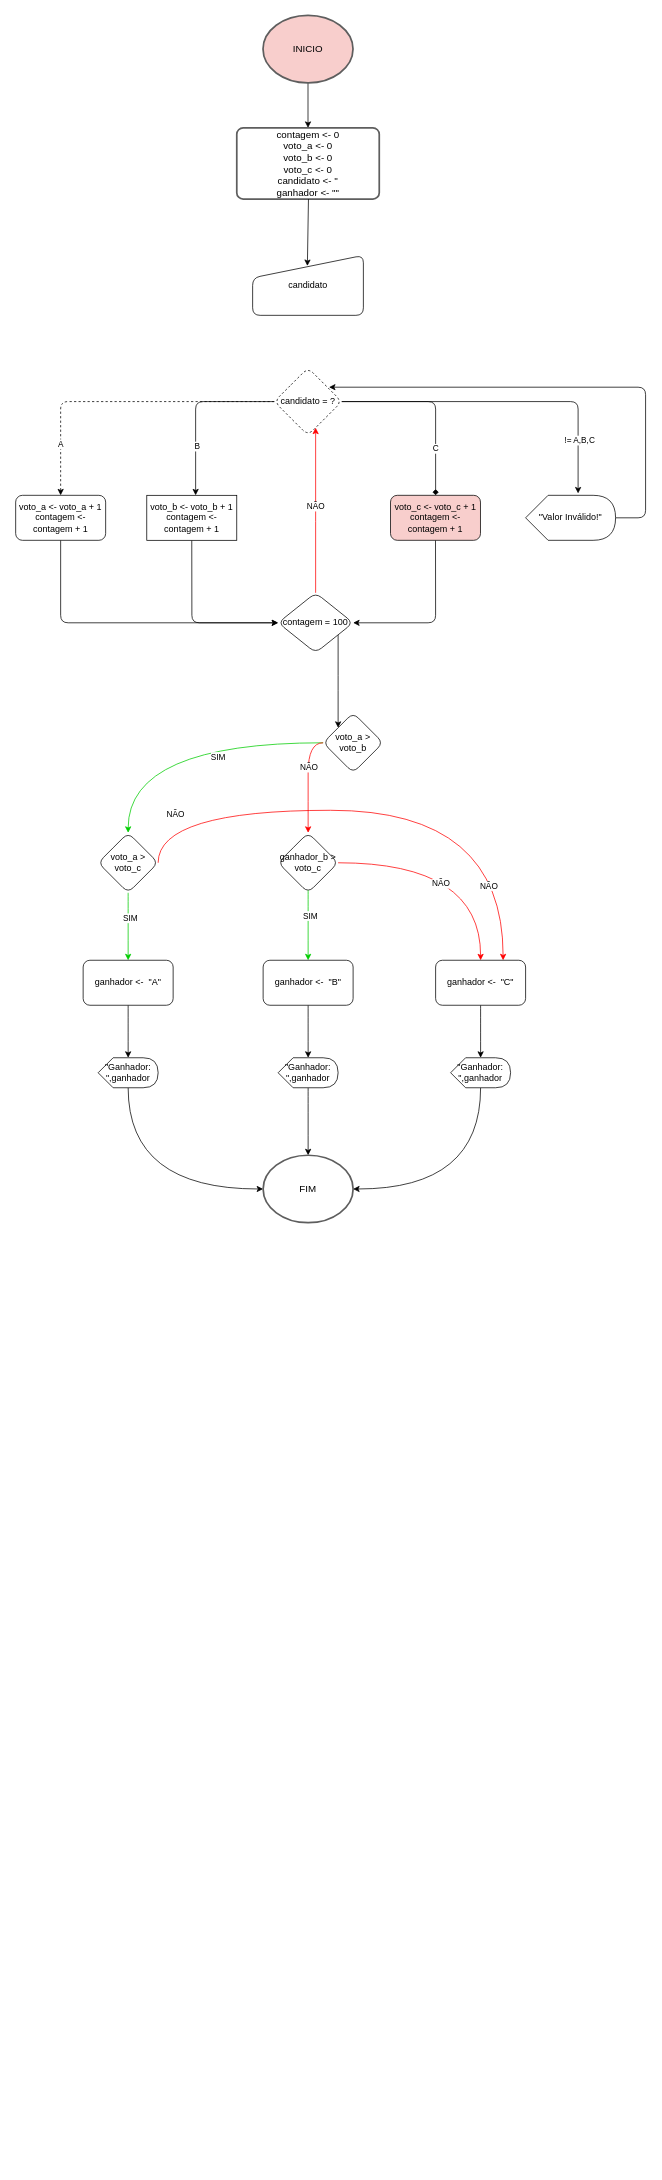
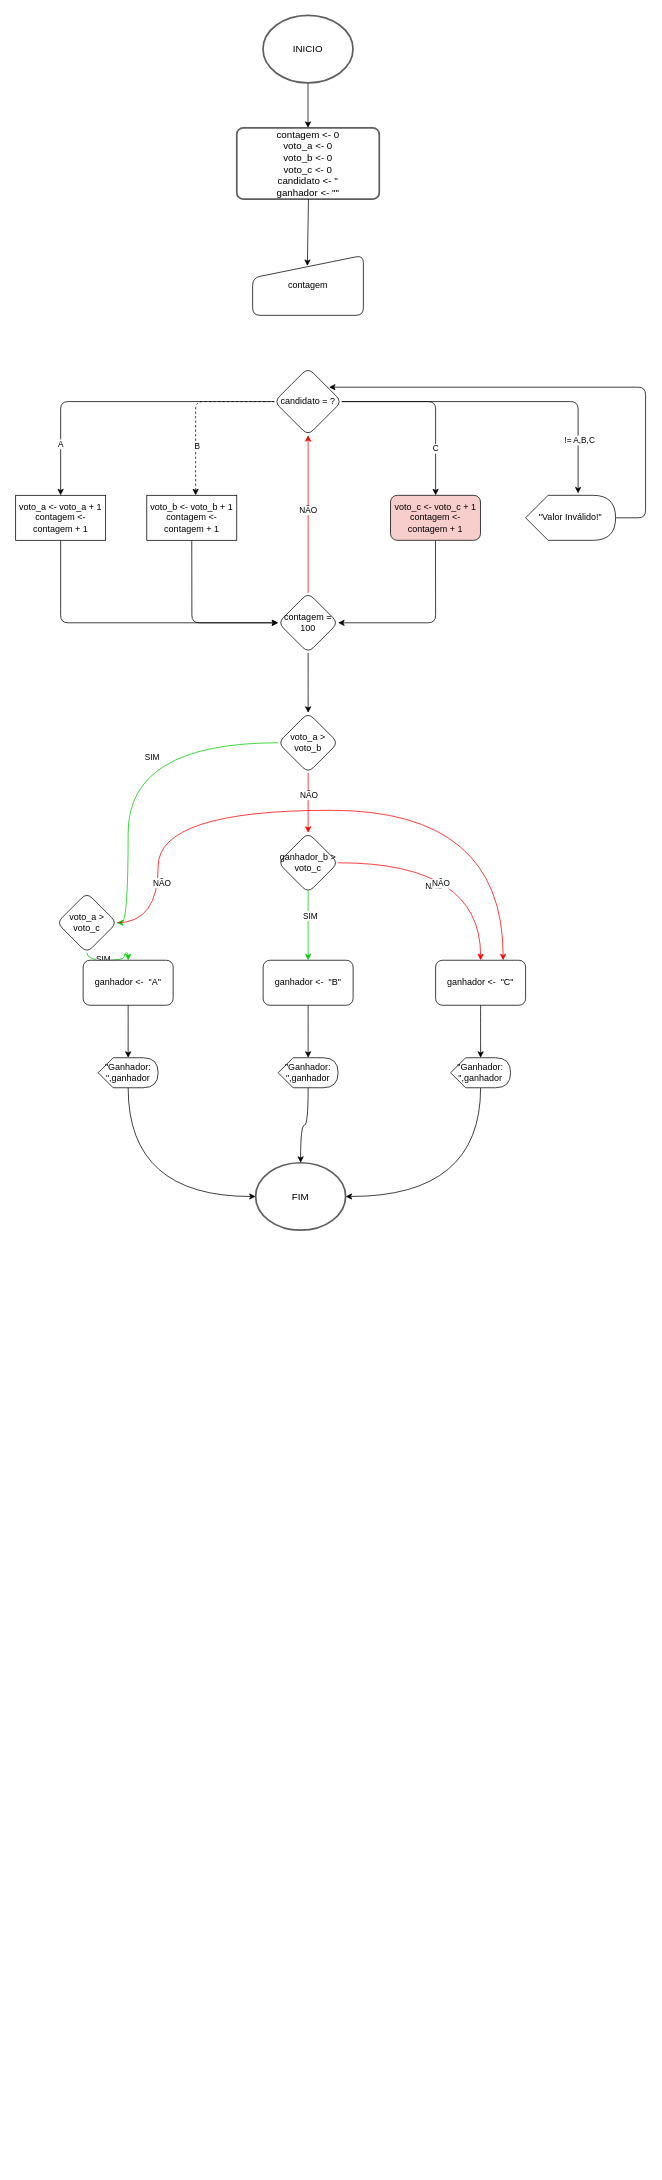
  <mxCell id="0" />
  <mxCell id="1" parent="0" />
  <mxCell id="2" value="" style="html=1;jettySize=18;whiteSpace=wrap;fontSize=13.3;fontColor=#333333;fontStyle=1;strokeColor=#5E5E5E;strokeWidth=1.5;rounded=1;arcSize=12;edgeStyle=orthogonalEdgeStyle;startArrow=none;endArrow=block;endFill=1;exitX=0.009;exitY=0.5;exitPerimeter=0;entryX=0.009;entryY=0.5;entryPerimeter=0;" parent="1" edge="1"><mxGeometry width="100" height="100" relative="1" as="geometry"><Array as="points"><mxPoint x="695" y="2885" /><mxPoint x="695" y="2574" /></Array><mxPoint x="796.17" y="2574" as="targetPoint" /></mxGeometry></mxCell>
  <mxCell id="3" value="Não" style="text;html=1;resizable=0;labelBackgroundColor=default;align=center;verticalAlign=middle;fontStyle=1;fontColor=#333333;fontSize=13.3;rounded=1;" parent="2" vertex="1"><mxGeometry relative="1" as="geometry" /></mxCell>
  <mxCell id="4" value="" style="edgeStyle=none;html=1;" edge="1" parent="1" source="5" target="6"><mxGeometry relative="1" as="geometry" /></mxCell>
- <mxCell id="5" value="INICIO" style="html=1;overflow=block;blockSpacing=1;whiteSpace=wrap;ellipse;fontSize=13;spacing=3.8;strokeColor=#5e5e5e;strokeOpacity=100;rounded=1;absoluteArcSize=1;arcSize=9;strokeWidth=2.3;fillColor=#f8cecc;" parent="1" vertex="1"><mxGeometry x="349.85" y="20" width="120" height="90" as="geometry" /></mxCell>
+ <mxCell id="5" value="INICIO" style="html=1;overflow=block;blockSpacing=1;whiteSpace=wrap;ellipse;fontSize=13;spacing=3.8;strokeColor=#5e5e5e;strokeOpacity=100;rounded=1;absoluteArcSize=1;arcSize=9;strokeWidth=2.3;" parent="1" vertex="1"><mxGeometry x="349.85" y="20" width="120" height="90" as="geometry" /></mxCell>
  <mxCell id="6" value="contagem &amp;lt;- 0&lt;br&gt;voto_a &amp;lt;- 0&lt;br&gt;voto_b &amp;lt;- 0&lt;br&gt;voto_c &amp;lt;- 0&lt;br&gt;candidato &amp;lt;- ''&lt;br&gt;ganhador &amp;lt;- &quot;&quot;" style="whiteSpace=wrap;html=1;fontSize=13;strokeColor=#5e5e5e;spacing=3.8;rounded=1;arcSize=9;strokeWidth=2.3;" vertex="1" parent="1"><mxGeometry x="314.85" y="170" width="190" height="95" as="geometry" /></mxCell>
- <mxCell id="7" value="candidato" style="shape=manualInput;whiteSpace=wrap;html=1;rounded=1;" vertex="1" parent="1"><mxGeometry x="336" y="340" width="147.69" height="80" as="geometry" /></mxCell>
+ <mxCell id="7" value="contagem" style="shape=manualInput;whiteSpace=wrap;html=1;rounded=1;" vertex="1" parent="1"><mxGeometry x="336" y="340" width="147.69" height="80" as="geometry" /></mxCell>
  <mxCell id="8" value="" style="edgeStyle=none;html=1;entryX=0.485;entryY=0.177;entryDx=0;entryDy=0;entryPerimeter=0;" edge="1" parent="7"><mxGeometry relative="1" as="geometry"><mxPoint x="74.448" y="-75" as="sourcePoint" /><mxPoint x="73.0" y="14.16" as="targetPoint" /></mxGeometry></mxCell>
- <mxCell id="9" value="" style="edgeStyle=elbowEdgeStyle;html=1;" edge="1" parent="1" source="17" target="19"><mxGeometry relative="1" as="geometry"><Array as="points"><mxPoint x="260" y="590" /><mxPoint x="250" y="600" /><mxPoint x="260" y="600" /></Array></mxGeometry></mxCell>
+ <mxCell id="9" value="" style="edgeStyle=elbowEdgeStyle;html=1;dashed=1;" edge="1" parent="1" source="17" target="19"><mxGeometry relative="1" as="geometry"><Array as="points"><mxPoint x="260" y="590" /><mxPoint x="250" y="600" /><mxPoint x="260" y="600" /></Array></mxGeometry></mxCell>
  <mxCell id="10" value="B" style="edgeLabel;html=1;align=center;verticalAlign=middle;resizable=0;points=[];" vertex="1" connectable="0" parent="9"><mxGeometry x="0.427" y="1" relative="1" as="geometry"><mxPoint as="offset" /></mxGeometry></mxCell>
- <mxCell id="11" value="" style="edgeStyle=elbowEdgeStyle;html=1;dashed=1;" edge="1" parent="1" source="17" target="21"><mxGeometry relative="1" as="geometry"><Array as="points"><mxPoint x="80" y="590" /></Array></mxGeometry></mxCell>
+ <mxCell id="11" value="" style="edgeStyle=elbowEdgeStyle;html=1;" edge="1" parent="1" source="17" target="21"><mxGeometry relative="1" as="geometry"><Array as="points"><mxPoint x="80" y="590" /></Array></mxGeometry></mxCell>
  <mxCell id="12" value="A" style="edgeLabel;html=1;align=center;verticalAlign=middle;resizable=0;points=[];" vertex="1" connectable="0" parent="11"><mxGeometry x="0.662" y="-1" relative="1" as="geometry"><mxPoint as="offset" /></mxGeometry></mxCell>
- <mxCell id="13" value="" style="edgeStyle=elbowEdgeStyle;html=1;endArrow=diamond;" edge="1" parent="1" source="17" target="23"><mxGeometry relative="1" as="geometry"><Array as="points"><mxPoint x="580" y="600" /></Array></mxGeometry></mxCell>
+ <mxCell id="13" value="" style="edgeStyle=elbowEdgeStyle;html=1;" edge="1" parent="1" source="17" target="23"><mxGeometry relative="1" as="geometry"><Array as="points"><mxPoint x="580" y="600" /></Array></mxGeometry></mxCell>
  <mxCell id="14" value="C" style="edgeLabel;html=1;align=center;verticalAlign=middle;resizable=0;points=[];" vertex="1" connectable="0" parent="13"><mxGeometry x="0.507" y="-1" relative="1" as="geometry"><mxPoint as="offset" /></mxGeometry></mxCell>
  <mxCell id="15" value="" style="edgeStyle=elbowEdgeStyle;html=1;entryX=0.579;entryY=-0.042;entryDx=0;entryDy=0;entryPerimeter=0;" edge="1" parent="1" source="17" target="25"><mxGeometry relative="1" as="geometry"><mxPoint x="770" y="660" as="targetPoint" /><Array as="points"><mxPoint x="770" y="610" /></Array></mxGeometry></mxCell>
  <mxCell id="16" value="!= A,B,C" style="edgeLabel;html=1;align=center;verticalAlign=middle;resizable=0;points=[];" vertex="1" connectable="0" parent="15"><mxGeometry x="0.674" y="1" relative="1" as="geometry"><mxPoint as="offset" /></mxGeometry></mxCell>
- <mxCell id="17" value="candidato = ?" style="rhombus;whiteSpace=wrap;html=1;rounded=1;dashed=1;" vertex="1" parent="1"><mxGeometry x="364.85" y="490" width="90" height="90" as="geometry" /></mxCell>
+ <mxCell id="17" value="candidato = ?" style="rhombus;whiteSpace=wrap;html=1;rounded=1;" vertex="1" parent="1"><mxGeometry x="364.85" y="490" width="90" height="90" as="geometry" /></mxCell>
  <mxCell id="18" style="edgeStyle=elbowEdgeStyle;html=1;exitX=0.5;exitY=1;exitDx=0;exitDy=0;entryX=0;entryY=0.5;entryDx=0;entryDy=0;" edge="1" parent="1" source="19" target="29"><mxGeometry relative="1" as="geometry"><Array as="points"><mxPoint x="255" y="770" /></Array></mxGeometry></mxCell>
  <mxCell id="19" value="voto_b &amp;lt;- voto_b + 1&lt;br style=&quot;border-color: var(--border-color);&quot;&gt;contagem &amp;lt;- contagem + 1" style="whiteSpace=wrap;html=1;rounded=0;" vertex="1" parent="1"><mxGeometry x="194.85" y="660" width="120" height="60" as="geometry" /></mxCell>
  <mxCell id="20" value="" style="edgeStyle=elbowEdgeStyle;html=1;" edge="1" parent="1" source="21" target="29"><mxGeometry relative="1" as="geometry"><Array as="points"><mxPoint x="80" y="770" /></Array></mxGeometry></mxCell>
- <mxCell id="21" value="voto_a &amp;lt;- voto_a + 1&lt;br&gt;contagem &amp;lt;- contagem + 1" style="whiteSpace=wrap;html=1;rounded=1;" vertex="1" parent="1"><mxGeometry x="20" y="660" width="120" height="60" as="geometry" /></mxCell>
+ <mxCell id="21" value="voto_a &amp;lt;- voto_a + 1&lt;br&gt;contagem &amp;lt;- contagem + 1" style="whiteSpace=wrap;html=1;rounded=0;" vertex="1" parent="1"><mxGeometry x="20" y="660" width="120" height="60" as="geometry" /></mxCell>
  <mxCell id="22" style="edgeStyle=elbowEdgeStyle;html=1;exitX=0.5;exitY=1;exitDx=0;exitDy=0;entryX=1;entryY=0.5;entryDx=0;entryDy=0;" edge="1" parent="1" source="23" target="29"><mxGeometry relative="1" as="geometry"><Array as="points"><mxPoint x="580" y="770" /></Array></mxGeometry></mxCell>
  <mxCell id="23" value="voto_c &amp;lt;- voto_c + 1&lt;br style=&quot;border-color: var(--border-color);&quot;&gt;contagem &amp;lt;- contagem + 1" style="whiteSpace=wrap;html=1;rounded=1;fillColor=#f8cecc;" vertex="1" parent="1"><mxGeometry x="519.85" y="660" width="120" height="60" as="geometry" /></mxCell>
  <mxCell id="24" style="edgeStyle=elbowEdgeStyle;html=1;exitX=1;exitY=0.5;exitDx=0;exitDy=0;exitPerimeter=0;entryX=0.811;entryY=0.287;entryDx=0;entryDy=0;entryPerimeter=0;" edge="1" parent="1" source="25" target="17"><mxGeometry relative="1" as="geometry"><Array as="points"><mxPoint x="860" y="590" /></Array></mxGeometry></mxCell>
  <mxCell id="25" value="&quot;Valor Inválido!&quot;" style="shape=display;whiteSpace=wrap;html=1;rounded=1;" vertex="1" parent="1"><mxGeometry x="700" y="660" width="120" height="60" as="geometry" /></mxCell>
  <mxCell id="26" style="edgeStyle=elbowEdgeStyle;html=1;exitX=0.5;exitY=0;exitDx=0;exitDy=0;strokeColor=#FF0000;" edge="1" parent="1" source="29" target="17"><mxGeometry relative="1" as="geometry" /></mxCell>
  <mxCell id="27" value="NÃO" style="edgeLabel;html=1;align=center;verticalAlign=middle;resizable=0;points=[];" vertex="1" connectable="0" parent="26"><mxGeometry x="0.055" y="1" relative="1" as="geometry"><mxPoint as="offset" /></mxGeometry></mxCell>
  <mxCell id="28" value="" style="edgeStyle=elbowEdgeStyle;html=1;strokeColor=#000000;" edge="1" parent="1" source="29" target="34"><mxGeometry relative="1" as="geometry" /></mxCell>
- <mxCell id="29" value="contagem = 100" style="rhombus;whiteSpace=wrap;html=1;rounded=1;" vertex="1" parent="1"><mxGeometry x="370" y="790" width="100" height="80" as="geometry" /></mxCell>
+ <mxCell id="29" value="contagem = 100" style="rhombus;whiteSpace=wrap;html=1;rounded=1;" vertex="1" parent="1"><mxGeometry x="370" y="790" width="80" height="80" as="geometry" /></mxCell>
  <mxCell id="30" value="" style="edgeStyle=orthogonalEdgeStyle;html=1;strokeColor=#00CC00;curved=1;" edge="1" parent="1" source="34" target="40"><mxGeometry relative="1" as="geometry"><Array as="points"><mxPoint x="170" y="990" /></Array></mxGeometry></mxCell>
  <mxCell id="31" value="SIM" style="edgeLabel;html=1;align=center;verticalAlign=middle;resizable=0;points=[];" vertex="1" connectable="0" parent="30"><mxGeometry x="-0.259" y="18" relative="1" as="geometry"><mxPoint as="offset" /></mxGeometry></mxCell>
  <mxCell id="32" value="" style="edgeStyle=orthogonalEdgeStyle;curved=1;html=1;strokeColor=#FF0000;" edge="1" parent="1" source="34" target="47"><mxGeometry relative="1" as="geometry"><Array as="points"><mxPoint x="410" y="1070" /><mxPoint x="410" y="1070" /></Array></mxGeometry></mxCell>
  <mxCell id="33" value="NÃO" style="edgeLabel;html=1;align=center;verticalAlign=middle;resizable=0;points=[];" vertex="1" connectable="0" parent="32"><mxGeometry x="-0.264" relative="1" as="geometry"><mxPoint as="offset" /></mxGeometry></mxCell>
- <mxCell id="34" value="voto_a &amp;gt; voto_b" style="rhombus;whiteSpace=wrap;html=1;rounded=1;" vertex="1" parent="1"><mxGeometry x="430" y="950" width="80" height="80" as="geometry" /></mxCell>
+ <mxCell id="34" value="voto_a &amp;gt; voto_b" style="rhombus;whiteSpace=wrap;html=1;rounded=1;" vertex="1" parent="1"><mxGeometry x="370" y="950" width="80" height="80" as="geometry" /></mxCell>
  <mxCell id="35" value="" style="edgeStyle=orthogonalEdgeStyle;curved=1;html=1;strokeColor=#00CC00;" edge="1" parent="1" source="40" target="42"><mxGeometry relative="1" as="geometry" /></mxCell>
  <mxCell id="36" value="SIM" style="edgeLabel;html=1;align=center;verticalAlign=middle;resizable=0;points=[];" vertex="1" connectable="0" parent="35"><mxGeometry x="-0.267" y="2" relative="1" as="geometry"><mxPoint as="offset" /></mxGeometry></mxCell>
  <mxCell id="37" value="" style="edgeStyle=orthogonalEdgeStyle;curved=1;html=1;strokeColor=#FF0000;entryX=0.75;entryY=0;entryDx=0;entryDy=0;exitX=1;exitY=0.5;exitDx=0;exitDy=0;" edge="1" parent="1" source="40" target="55"><mxGeometry relative="1" as="geometry"><Array as="points"><mxPoint x="210" y="1080" /><mxPoint x="670" y="1080" /></Array></mxGeometry></mxCell>
  <mxCell id="38" value="NÃO" style="edgeLabel;html=1;align=center;verticalAlign=middle;resizable=0;points=[];" vertex="1" connectable="0" parent="37"><mxGeometry x="-0.083" y="-1" relative="1" as="geometry"><mxPoint x="175" y="99" as="offset" /></mxGeometry></mxCell>
  <mxCell id="39" value="NÃO" style="edgeLabel;html=1;align=center;verticalAlign=middle;resizable=0;points=[];" vertex="1" connectable="0" parent="37"><mxGeometry x="-0.748" y="-4" relative="1" as="geometry"><mxPoint as="offset" /></mxGeometry></mxCell>
- <mxCell id="40" value="voto_a &amp;gt; voto_c" style="rhombus;whiteSpace=wrap;html=1;rounded=1;" vertex="1" parent="1"><mxGeometry x="130" y="1110" width="80" height="80" as="geometry" /></mxCell>
+ <mxCell id="40" value="voto_a &amp;gt; voto_c" style="rhombus;whiteSpace=wrap;html=1;rounded=1;" vertex="1" parent="1"><mxGeometry x="75" y="1190" width="80" height="80" as="geometry" /></mxCell>
  <mxCell id="41" value="" style="edgeStyle=orthogonalEdgeStyle;curved=1;html=1;strokeColor=#000000;" edge="1" parent="1" source="42" target="44"><mxGeometry relative="1" as="geometry" /></mxCell>
  <mxCell id="42" value="ganhador &amp;lt;-&amp;nbsp; &quot;A&quot;" style="whiteSpace=wrap;html=1;rounded=1;" vertex="1" parent="1"><mxGeometry x="110" y="1280" width="120" height="60" as="geometry" /></mxCell>
  <mxCell id="43" style="edgeStyle=orthogonalEdgeStyle;curved=1;html=1;exitX=0;exitY=0;exitDx=40;exitDy=40;exitPerimeter=0;entryX=0;entryY=0.5;entryDx=0;entryDy=0;strokeColor=#000000;" edge="1" parent="1" source="44" target="58"><mxGeometry relative="1" as="geometry" /></mxCell>
  <mxCell id="44" value="&quot;Ganhador: &quot;,ganhador" style="shape=display;whiteSpace=wrap;html=1;rounded=1;" vertex="1" parent="1"><mxGeometry x="130" y="1410" width="80" height="40" as="geometry" /></mxCell>
  <mxCell id="45" value="" style="edgeStyle=orthogonalEdgeStyle;curved=1;html=1;strokeColor=#FF0000;entryX=0.5;entryY=0;entryDx=0;entryDy=0;" edge="1" parent="1" source="47" target="55"><mxGeometry relative="1" as="geometry"><mxPoint x="640" y="1280" as="targetPoint" /></mxGeometry></mxCell>
  <mxCell id="46" value="NÃO" style="edgeLabel;html=1;align=center;verticalAlign=middle;resizable=0;points=[];" vertex="1" connectable="0" parent="45"><mxGeometry x="-0.147" y="-27" relative="1" as="geometry"><mxPoint as="offset" /></mxGeometry></mxCell>
  <mxCell id="47" value="ganhador_b &amp;gt; voto_c" style="rhombus;whiteSpace=wrap;html=1;rounded=1;" vertex="1" parent="1"><mxGeometry x="370" y="1110" width="80" height="80" as="geometry" /></mxCell>
  <mxCell id="48" value="" style="edgeStyle=orthogonalEdgeStyle;curved=1;html=1;strokeColor=#00CC00;exitX=0.5;exitY=0.958;exitDx=0;exitDy=0;exitPerimeter=0;" edge="1" parent="1" target="51" source="47"><mxGeometry relative="1" as="geometry"><mxPoint x="410" y="1190" as="sourcePoint" /></mxGeometry></mxCell>
  <mxCell id="49" value="SIM" style="edgeLabel;html=1;align=center;verticalAlign=middle;resizable=0;points=[];" vertex="1" connectable="0" parent="48"><mxGeometry x="-0.267" y="2" relative="1" as="geometry"><mxPoint as="offset" /></mxGeometry></mxCell>
  <mxCell id="50" value="" style="edgeStyle=orthogonalEdgeStyle;curved=1;html=1;strokeColor=#000000;" edge="1" parent="1" source="51" target="53"><mxGeometry relative="1" as="geometry" /></mxCell>
  <mxCell id="51" value="ganhador &amp;lt;-&amp;nbsp; &quot;B&quot;" style="whiteSpace=wrap;html=1;rounded=1;" vertex="1" parent="1"><mxGeometry x="350" y="1280" width="120" height="60" as="geometry" /></mxCell>
  <mxCell id="52" style="edgeStyle=orthogonalEdgeStyle;curved=1;html=1;exitX=0;exitY=0;exitDx=40;exitDy=40;exitPerimeter=0;entryX=0.5;entryY=0;entryDx=0;entryDy=0;strokeColor=#000000;" edge="1" parent="1" source="53" target="58"><mxGeometry relative="1" as="geometry" /></mxCell>
  <mxCell id="53" value="&quot;Ganhador: &quot;,ganhador" style="shape=display;whiteSpace=wrap;html=1;rounded=1;" vertex="1" parent="1"><mxGeometry x="370" y="1410" width="80" height="40" as="geometry" /></mxCell>
  <mxCell id="54" value="" style="edgeStyle=orthogonalEdgeStyle;curved=1;html=1;strokeColor=#000000;" edge="1" parent="1" source="55" target="57"><mxGeometry relative="1" as="geometry" /></mxCell>
  <mxCell id="55" value="ganhador &amp;lt;-&amp;nbsp; &quot;C&quot;" style="whiteSpace=wrap;html=1;rounded=1;" vertex="1" parent="1"><mxGeometry x="580" y="1280" width="120" height="60" as="geometry" /></mxCell>
  <mxCell id="56" style="edgeStyle=orthogonalEdgeStyle;curved=1;html=1;exitX=0;exitY=0;exitDx=40;exitDy=40;exitPerimeter=0;entryX=1;entryY=0.5;entryDx=0;entryDy=0;strokeColor=#000000;" edge="1" parent="1" source="57" target="58"><mxGeometry relative="1" as="geometry" /></mxCell>
  <mxCell id="57" value="&quot;Ganhador: &quot;,ganhador" style="shape=display;whiteSpace=wrap;html=1;rounded=1;" vertex="1" parent="1"><mxGeometry x="600" y="1410" width="80" height="40" as="geometry" /></mxCell>
- <mxCell id="58" value="FIM" style="html=1;overflow=block;blockSpacing=1;whiteSpace=wrap;ellipse;fontSize=13;spacing=3.8;strokeColor=#5e5e5e;strokeOpacity=100;rounded=1;absoluteArcSize=1;arcSize=9;strokeWidth=2.3;" vertex="1" parent="1"><mxGeometry x="350" y="1540" width="120" height="90" as="geometry" /></mxCell>
+ <mxCell id="58" value="FIM" style="html=1;overflow=block;blockSpacing=1;whiteSpace=wrap;ellipse;fontSize=13;spacing=3.8;strokeColor=#5e5e5e;strokeOpacity=100;rounded=1;absoluteArcSize=1;arcSize=9;strokeWidth=2.3;" vertex="1" parent="1"><mxGeometry x="340" y="1550" width="120" height="90" as="geometry" /></mxCell>
